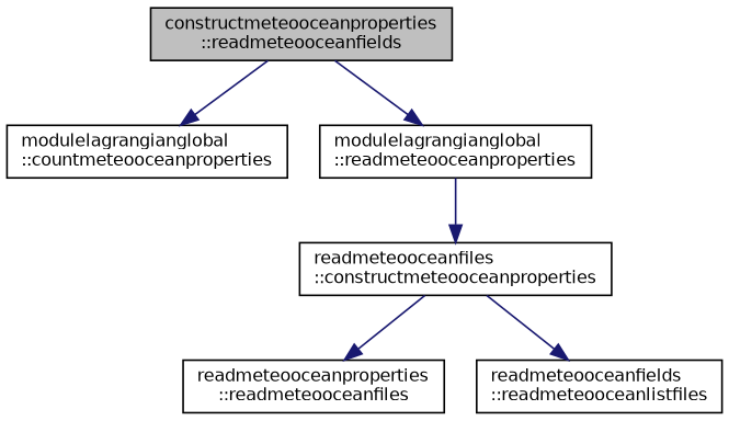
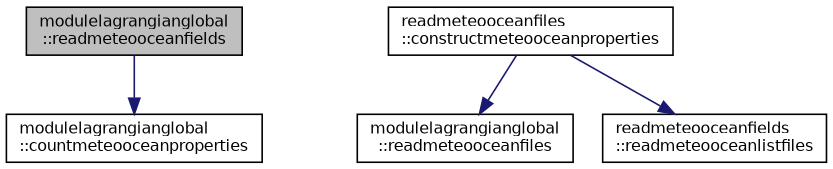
  digraph {
    rankdir=TB
    node [color=black fillcolor=white fontname=Helvetica fontsize=10 shape=record style=filled]
    edge [color=midnightblue fontname=Helvetica fontsize=10 labelfontname=Helvetica labelfontsize=10 style=solid]
-   n1 [fillcolor=grey75 fontcolor=black height=0.2 label="constructmeteooceanproperties\l::readmeteooceanfields" width=0.4]
+   n1 [fillcolor=grey75 fontcolor=black height=0.2 label="modulelagrangianglobal\l::readmeteooceanfields" width=0.4]
    n2 [height=0.2 label="modulelagrangianglobal\l::countmeteooceanproperties" width=0.4]
-   n3 [height=0.2 label="modulelagrangianglobal\l::readmeteooceanproperties" width=0.4]
    n4 [height=0.2 label="readmeteooceanfiles\l::constructmeteooceanproperties" width=0.4]
-   n5 [height=0.2 label="readmeteooceanproperties\l::readmeteooceanfiles" width=0.4]
+   n5 [height=0.2 label="modulelagrangianglobal\l::readmeteooceanfiles" width=0.4]
    n6 [height=0.2 label="readmeteooceanfields\l::readmeteooceanlistfiles" width=0.4]
    n1 -> n2
-   n1 -> n3
-   n3 -> n4
    n4 -> n5
    n4 -> n6
  }
